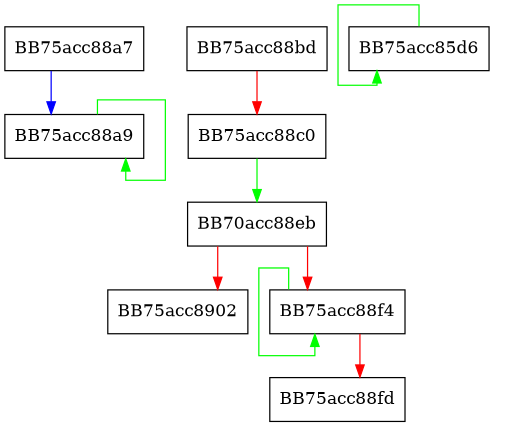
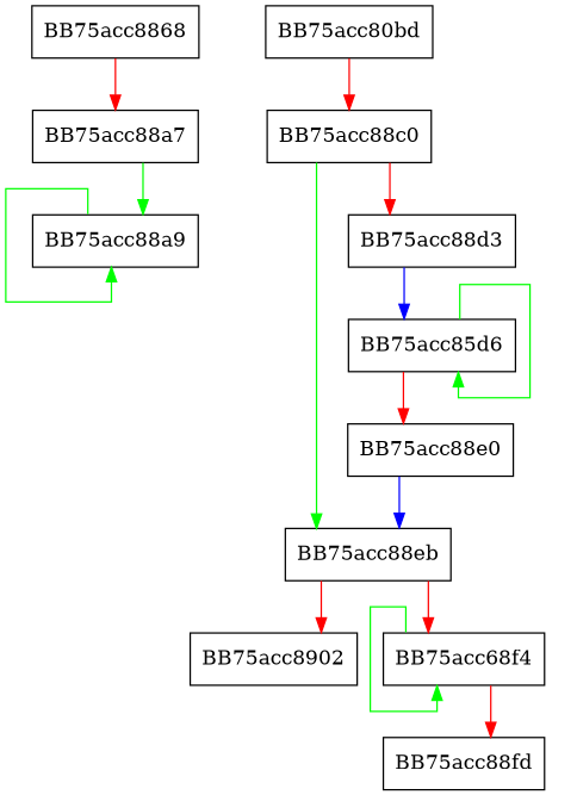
  digraph {
    splines=ortho
    node [shape=box]
    edge [color=red]
    n1 [label=BB75acc88a7]
-   BB75acc88bd
+   BB75acc8868
+   BB75acc88bd [label=BB75acc80bd]
    BB75acc88c0
    BB75acc88a9
-   BB75acc88eb [label=BB70acc88eb]
+   BB75acc88eb
+   BB75acc88d3
    BB75acc8902
-   BB75acc88f4
+   BB75acc88f4 [label=BB75acc68f4]
    n10 [label=BB75acc85d6]
    BB75acc88fd
-   n1 -> BB75acc88a9 [color=blue]
+   BB75acc88e0
+   n1 -> BB75acc88a9 [color=green]
+   BB75acc8868 -> n1
    BB75acc88bd -> BB75acc88c0
    BB75acc88c0 -> BB75acc88eb [color=green]
+   BB75acc88c0 -> BB75acc88d3
    BB75acc88a9 -> BB75acc88a9 [color=green]
    BB75acc88eb -> BB75acc8902
    BB75acc88eb -> BB75acc88f4
+   BB75acc88d3 -> n10 [color=blue]
    BB75acc88f4 -> BB75acc88f4 [color=green]
    BB75acc88f4 -> BB75acc88fd
    n10 -> n10 [color=green]
+   n10 -> BB75acc88e0
+   BB75acc88e0 -> BB75acc88eb [color=blue]
  }
